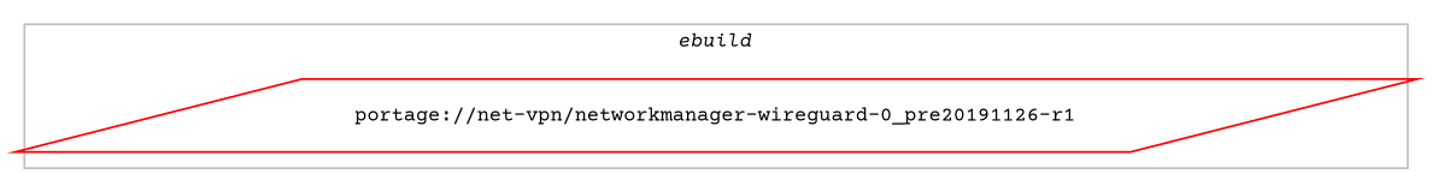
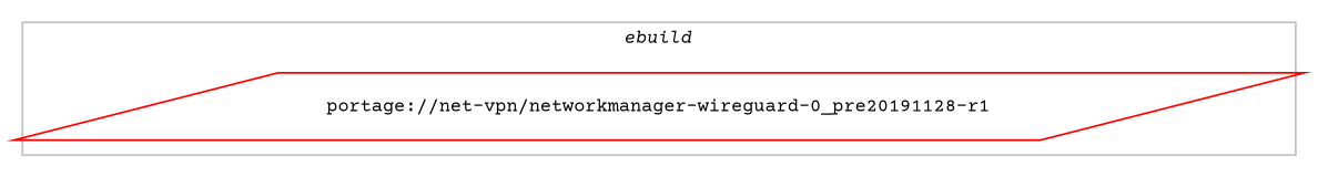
  digraph {
    compound=true
    concentrate=true
    fontname="Courier Prime"
    fontsize=10
    newrank=true
    rankdir=LR
    ranksep=1.5
-   n1 [color=red fontname="Courier Prime" fontsize=10 label="portage://net-vpn/networkmanager-wireguard-0_pre20191126-r1" width=4 shape=parallelogram]
+   n1 [color=red fontname="Courier Prime" fontsize=10 label="portage://net-vpn/networkmanager-wireguard-0_pre20191128-r1" width=4 shape=parallelogram]
    subgraph cluster_1 {
      color=gray
      label=<<i>ebuild</i>>
      rank=same
      n1
    }
    subgraph cluster_2 {
      color=gray
      label=<<i>dependencies</i>>
      subgraph cluster_3 {
        color=gray
        fillcolor="#eeeeee"
        label=<<i>compile</i>>
        style=filled
      }
      subgraph cluster_4 {
        color=gray
        fillcolor="#eeeeee"
        label=<<i>compile and run</i>>
        style=filled
      }
      subgraph cluster_5 {
        color=gray
        fillcolor="#eeeeee"
        label=<<i>run</i>>
        style=filled
      }
    }
    subgraph cluster_6 {
      color=gray
      label=<<i>candidates</i>>
      rank=same
    }
  }
